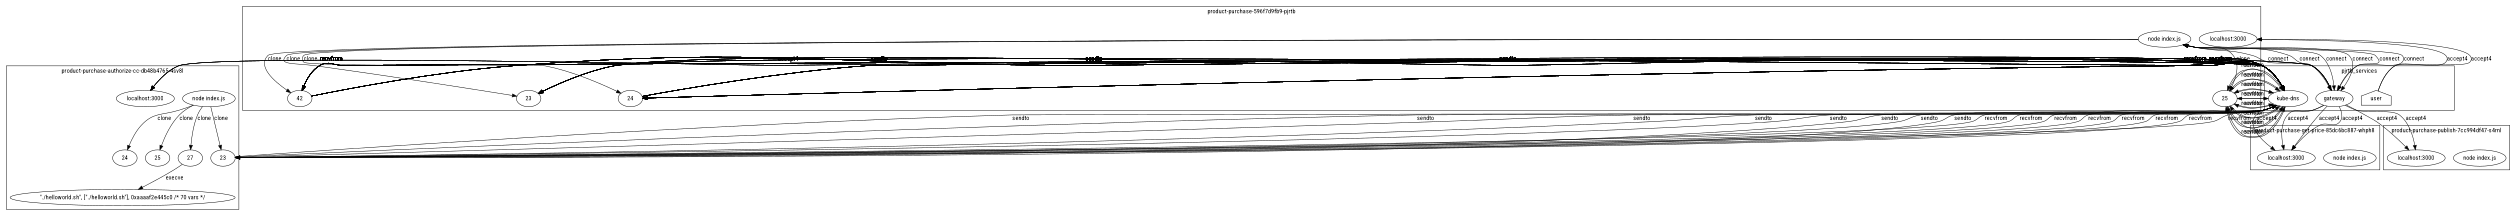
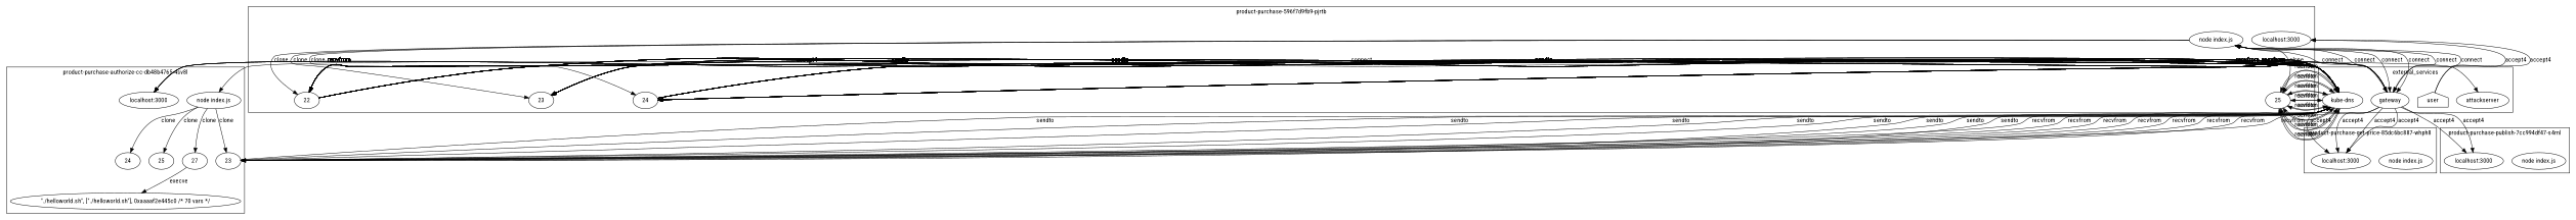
  digraph {
    fontname="Roboto Condensed"
    node [fontname="Roboto Condensed"]
    edge [fontname="Roboto Condensed"]
    n1 [label="node index.js"]
    n2 [label=23]
    n3 [label=24]
    n4 [label=25]
    n5 [label=27]
    n6 [label="localhost:3000"]
    n7 [label="\"./helloworld.sh\", [\"./helloworld.sh\"], 0xaaaaf2e445c0 /* 70 vars */"]
    n8 [label="node index.js"]
-   n9 [label=42]
+   n9 [label=22]
    n10 [label=23]
    n11 [label=24]
    n12 [label=25]
    n13 [label="localhost:3000"]
    n14 [label="node index.js"]
    n15 [label="localhost:3000"]
    n16 [label="node index.js"]
    n17 [label="localhost:3000"]
+   n18 [label=attackserver]
    n19 [label="kube-dns"]
    n20 [label=gateway]
    user [shape=house]
    subgraph cluster_1 {
      label=" product-purchase-authorize-cc-db48b4765-4sv8l "
      n1
      n2
      n3
      n4
      n5
      n6
      n7
    }
    subgraph cluster_2 {
      label=" product-purchase-596f7d9fb9-pjrtb "
      n8
      n9
      n10
      n11
      n12
      n13
    }
    subgraph cluster_3 {
      label=" product-purchase-get-price-85dc6bc887-whph8 "
      n14
      n15
    }
    subgraph cluster_4 {
      label=" product-purchase-publish-7cc994df47-s4rnl "
      n16
      n17
    }
    subgraph cluster_5 {
-     label=pjrtb_services
+     label=external_services
+     n18
      n19
      n20
      user
    }
    n1 -> n2 [label=clone]
    n1 -> n3 [label=clone]
    n1 -> n4 [label=clone]
    n1 -> n5 [label=clone]
+   n1 -> n18 [dir=both label=connect]
    n2 -> n19 [label=sendto]
    n2 -> n19 [label=sendto]
    n2 -> n19 [label=sendto]
    n2 -> n19 [label=sendto]
    n2 -> n19 [label=sendto]
    n2 -> n19 [label=sendto]
    n2 -> n19 [label=sendto]
    n2 -> n19 [label=sendto]
    n5 -> n7 [label=execve]
    n8 -> n9 [label=clone]
    n8 -> n10 [label=clone]
    n8 -> n11 [label=clone]
    n8 -> n12 [label=clone]
    n8 -> n20 [dir=both label=connect]
    n8 -> n20 [dir=both label=connect]
    n8 -> n20 [dir=both label=connect]
    n8 -> n20 [dir=both label=connect]
    n8 -> n20 [dir=both label=connect]
    n8 -> n20 [dir=both label=connect]
    n9 -> n19 [label=sendto]
    n9 -> n19 [label=sendto]
    n9 -> n19 [label=sendto]
    n9 -> n19 [label=sendto]
    n9 -> n19 [label=sendto]
    n9 -> n19 [label=sendto]
    n9 -> n19 [label=sendto]
    n9 -> n19 [label=sendto]
    n9 -> n19 [label=sendto]
    n9 -> n19 [label=sendto]
    n9 -> n19 [label=sendto]
    n9 -> n19 [label=sendto]
    n9 -> n19 [label=sendto]
    n9 -> n19 [label=sendto]
    n9 -> n19 [label=sendto]
    n9 -> n19 [label=sendto]
    n10 -> n19 [label=sendto]
    n10 -> n19 [label=sendto]
    n10 -> n19 [label=sendto]
    n10 -> n19 [label=sendto]
    n10 -> n19 [label=sendto]
    n10 -> n19 [label=sendto]
    n10 -> n19 [label=sendto]
    n10 -> n19 [label=sendto]
    n11 -> n19 [label=sendto]
    n11 -> n19 [label=sendto]
    n11 -> n19 [label=sendto]
    n11 -> n19 [label=sendto]
    n11 -> n19 [label=sendto]
    n11 -> n19 [label=sendto]
    n11 -> n19 [label=sendto]
    n11 -> n19 [label=sendto]
    n11 -> n19 [label=sendto]
    n11 -> n19 [label=sendto]
    n11 -> n19 [label=sendto]
    n11 -> n19 [label=sendto]
    n11 -> n19 [label=sendto]
    n11 -> n19 [label=sendto]
    n11 -> n19 [label=sendto]
    n11 -> n19 [label=sendto]
    n12 -> n19 [label=sendto]
    n12 -> n19 [label=sendto]
    n12 -> n19 [label=sendto]
    n12 -> n19 [label=sendto]
    n12 -> n19 [label=sendto]
    n12 -> n19 [label=sendto]
    n12 -> n19 [label=sendto]
    n12 -> n19 [label=sendto]
    n19 -> n2 [label=recvfrom]
    n19 -> n2 [label=recvfrom]
    n19 -> n2 [label=recvfrom]
    n19 -> n2 [label=recvfrom]
    n19 -> n2 [label=recvfrom]
    n19 -> n2 [label=recvfrom]
    n19 -> n2 [label=recvfrom]
    n19 -> n2 [label=recvfrom]
    n19 -> n9 [label=recvfrom]
    n19 -> n9 [label=recvfrom]
    n19 -> n9 [label=recvfrom]
    n19 -> n9 [label=recvfrom]
    n19 -> n9 [label=recvfrom]
    n19 -> n9 [label=recvfrom]
    n19 -> n9 [label=recvfrom]
    n19 -> n9 [label=recvfrom]
    n19 -> n9 [label=recvfrom]
    n19 -> n9 [label=recvfrom]
    n19 -> n9 [label=recvfrom]
    n19 -> n9 [label=recvfrom]
    n19 -> n9 [label=recvfrom]
    n19 -> n9 [label=recvfrom]
    n19 -> n9 [label=recvfrom]
    n19 -> n9 [label=recvfrom]
    n19 -> n10 [label=recvfrom]
    n19 -> n10 [label=recvfrom]
    n19 -> n10 [label=recvfrom]
    n19 -> n10 [label=recvfrom]
    n19 -> n10 [label=recvfrom]
    n19 -> n10 [label=recvfrom]
    n19 -> n10 [label=recvfrom]
    n19 -> n10 [label=recvfrom]
    n19 -> n11 [label=recvfrom]
    n19 -> n11 [label=recvfrom]
    n19 -> n11 [label=recvfrom]
    n19 -> n11 [label=recvfrom]
    n19 -> n11 [label=recvfrom]
    n19 -> n11 [label=recvfrom]
    n19 -> n11 [label=recvfrom]
    n19 -> n11 [label=recvfrom]
    n19 -> n11 [label=recvfrom]
    n19 -> n11 [label=recvfrom]
    n19 -> n11 [label=recvfrom]
    n19 -> n11 [label=recvfrom]
    n19 -> n11 [label=recvfrom]
    n19 -> n11 [label=recvfrom]
    n19 -> n11 [label=recvfrom]
    n19 -> n11 [label=recvfrom]
    n19 -> n12 [label=recvfrom]
    n19 -> n12 [label=recvfrom]
    n19 -> n12 [label=recvfrom]
    n19 -> n12 [label=recvfrom]
    n19 -> n12 [label=recvfrom]
    n19 -> n12 [label=recvfrom]
    n19 -> n12 [label=recvfrom]
    n19 -> n12 [label=recvfrom]
    n20 -> n6 [label=accept4]
    n20 -> n6 [label=accept4]
    n20 -> n6 [label=accept4]
    n20 -> n6 [label=accept4]
    n20 -> n15 [label=accept4]
    n20 -> n15 [label=accept4]
    n20 -> n15 [label=accept4]
    n20 -> n15 [label=accept4]
    n20 -> n17 [label=accept4]
    n20 -> n17 [label=accept4]
    user -> n13 [label=accept4]
    user -> n13 [label=accept4]
  }
